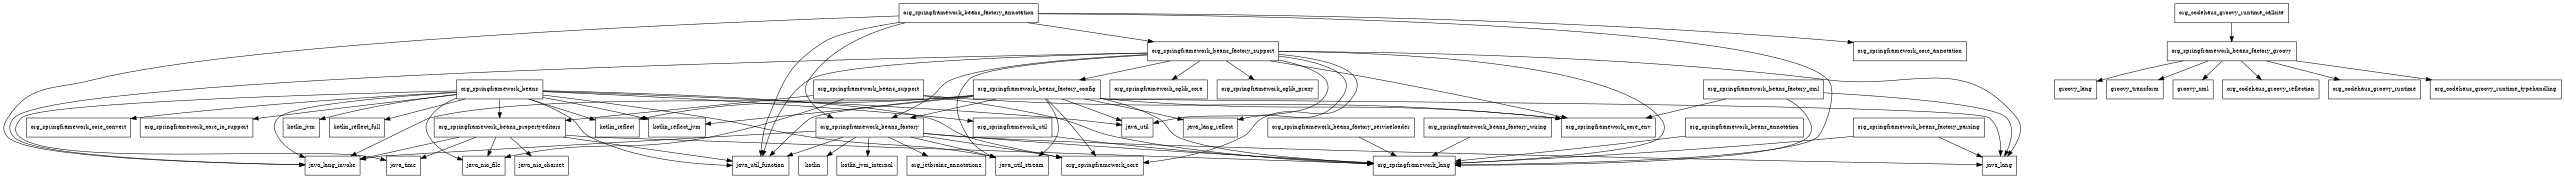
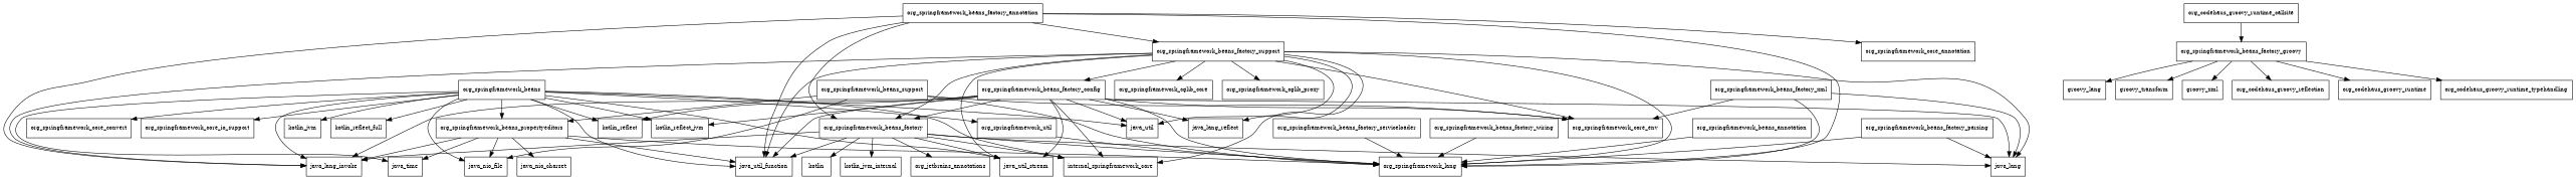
  digraph {
    node [fontsize=10.0 shape=box]
    org_springframework_beans
    java_lang_invoke
    java_nio_file
    java_time
    java_util
    java_util_function
    java_util_stream
    kotlin_jvm
    kotlin_reflect
    kotlin_reflect_full
    kotlin_reflect_jvm
    org_springframework_beans_propertyeditors
-   org_springframework_core
+   org_springframework_core [label=internal_springframework_core]
    org_springframework_core_convert
    org_springframework_core_io_support
    org_springframework_util
    org_springframework_lang
    java_nio_charset
    org_springframework_beans_annotation
    org_springframework_beans_factory
    java_lang
    kotlin
    kotlin_jvm_internal
    org_jetbrains_annotations
    org_springframework_beans_factory_annotation
    org_springframework_beans_factory_support
    org_springframework_core_annotation
    org_springframework_beans_factory_config
    java_lang_reflect
    org_springframework_core_env
    org_springframework_cglib_core
    org_springframework_cglib_proxy
    org_springframework_beans_factory_groovy
    groovy_lang
    groovy_transform
    groovy_xml
    org_codehaus_groovy_reflection
    org_codehaus_groovy_runtime
    org_codehaus_groovy_runtime_typehandling
    org_codehaus_groovy_runtime_callsite
    org_springframework_beans_factory_parsing
    org_springframework_beans_factory_serviceloader
    org_springframework_beans_factory_wiring
    org_springframework_beans_factory_xml
    org_springframework_beans_support
    org_springframework_beans -> java_lang_invoke
    org_springframework_beans -> java_nio_file
    org_springframework_beans -> java_time
    org_springframework_beans -> java_util
    org_springframework_beans -> java_util_function
    org_springframework_beans -> java_util_stream
    org_springframework_beans -> kotlin_jvm
    org_springframework_beans -> kotlin_reflect
    org_springframework_beans -> kotlin_reflect_full
    org_springframework_beans -> kotlin_reflect_jvm
    org_springframework_beans -> org_springframework_beans_propertyeditors
    org_springframework_beans -> org_springframework_core
    org_springframework_beans -> org_springframework_core_convert
    org_springframework_beans -> org_springframework_core_io_support
    org_springframework_beans -> org_springframework_util
    org_springframework_beans_propertyeditors -> java_lang_invoke
    org_springframework_beans_propertyeditors -> java_nio_file
    org_springframework_beans_propertyeditors -> java_time
    org_springframework_beans_propertyeditors -> java_util_function
    org_springframework_beans_propertyeditors -> org_springframework_lang
    org_springframework_beans_propertyeditors -> java_nio_charset
    org_springframework_util -> org_springframework_lang
    org_springframework_beans_annotation -> org_springframework_lang
    org_springframework_beans_factory -> java_lang_invoke
    org_springframework_beans_factory -> java_util_function
    org_springframework_beans_factory -> java_util_stream
    org_springframework_beans_factory -> org_springframework_core
    org_springframework_beans_factory -> org_springframework_lang
    org_springframework_beans_factory -> java_lang
    org_springframework_beans_factory -> kotlin
    org_springframework_beans_factory -> kotlin_jvm_internal
    org_springframework_beans_factory -> org_jetbrains_annotations
    org_springframework_beans_factory_annotation -> java_lang_invoke
    org_springframework_beans_factory_annotation -> java_util_function
    org_springframework_beans_factory_annotation -> org_springframework_lang
    org_springframework_beans_factory_annotation -> org_springframework_beans_factory
    org_springframework_beans_factory_annotation -> org_springframework_beans_factory_support
    org_springframework_beans_factory_annotation -> org_springframework_core_annotation
    org_springframework_beans_factory_support -> java_lang_invoke
    org_springframework_beans_factory_support -> java_util
    org_springframework_beans_factory_support -> java_util_function
    org_springframework_beans_factory_support -> java_util_stream
    org_springframework_beans_factory_support -> org_springframework_core
    org_springframework_beans_factory_support -> org_springframework_lang
    org_springframework_beans_factory_support -> org_springframework_beans_factory
    org_springframework_beans_factory_support -> java_lang
    org_springframework_beans_factory_support -> org_springframework_beans_factory_config
    org_springframework_beans_factory_support -> java_lang_reflect
    org_springframework_beans_factory_support -> org_springframework_core_env
    org_springframework_beans_factory_support -> org_springframework_cglib_core
    org_springframework_beans_factory_support -> org_springframework_cglib_proxy
    org_springframework_beans_factory_config -> java_lang_invoke
    org_springframework_beans_factory_config -> java_util
    org_springframework_beans_factory_config -> java_util_function
    org_springframework_beans_factory_config -> java_util_stream
    org_springframework_beans_factory_config -> kotlin_reflect
    org_springframework_beans_factory_config -> kotlin_reflect_jvm
    org_springframework_beans_factory_config -> org_springframework_core
    org_springframework_beans_factory_config -> org_springframework_lang
    org_springframework_beans_factory_config -> org_springframework_beans_factory
    org_springframework_beans_factory_config -> java_lang
    org_springframework_beans_factory_config -> java_lang_reflect
    org_springframework_beans_factory_config -> org_springframework_core_env
    org_springframework_beans_factory_groovy -> groovy_lang
    org_springframework_beans_factory_groovy -> groovy_transform
    org_springframework_beans_factory_groovy -> groovy_xml
    org_springframework_beans_factory_groovy -> org_codehaus_groovy_reflection
    org_springframework_beans_factory_groovy -> org_codehaus_groovy_runtime
    org_springframework_beans_factory_groovy -> org_codehaus_groovy_runtime_typehandling
    org_codehaus_groovy_runtime_callsite -> org_springframework_beans_factory_groovy
    org_springframework_beans_factory_parsing -> org_springframework_lang
    org_springframework_beans_factory_parsing -> java_lang
    org_springframework_beans_factory_serviceloader -> org_springframework_lang
    org_springframework_beans_factory_wiring -> org_springframework_lang
    org_springframework_beans_factory_xml -> org_springframework_lang
    org_springframework_beans_factory_xml -> java_lang
    org_springframework_beans_factory_xml -> org_springframework_core_env
    org_springframework_beans_support -> java_nio_file
    org_springframework_beans_support -> org_springframework_beans_propertyeditors
    org_springframework_beans_support -> org_springframework_lang
    org_springframework_beans_support -> org_springframework_core_env
  }
